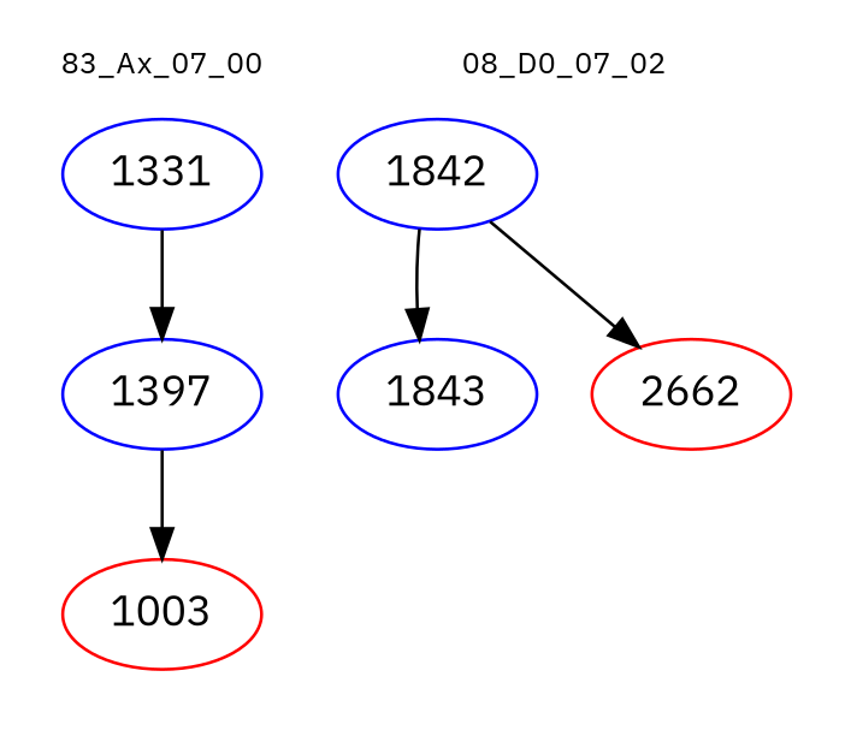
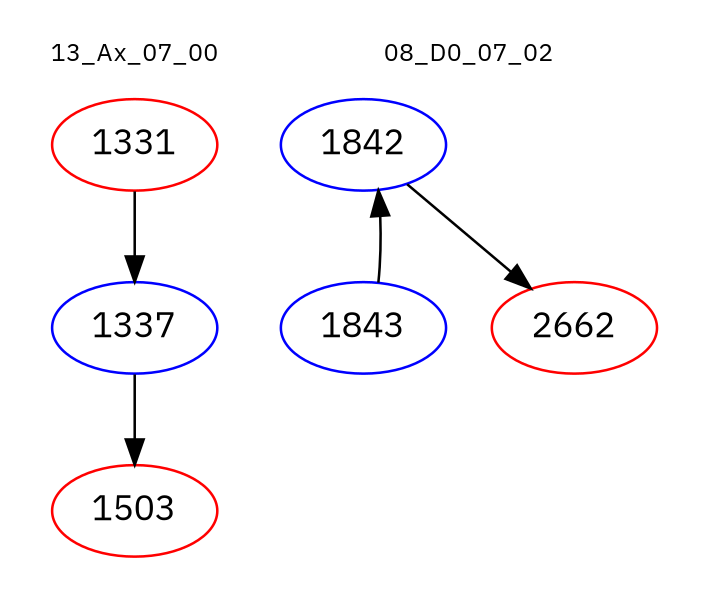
  digraph {
    fontname="IBM Plex Sans"
    node [color=blue fontname="IBM Plex Sans"]
    edge [color=black fontname="IBM Plex Sans"]
-   n1 [label=1331]
-   n2 [label=1397]
-   n3 [color=red label=1003]
+   n1 [color=red label=1331]
+   n2 [label=1337]
+   n3 [color=red label=1503]
    n4 [label=1842]
    n5 [label=1843]
    n6 [color=red label=2662]
    subgraph cluster_1 {
      color=white
      fontsize=10
-     label="83_Ax_07_00"
+     label="13_Ax_07_00"
      n1
      n2
      n3
    }
    subgraph cluster_2 {
      color=white
      fontsize=10
      label="08_D0_07_02"
      n4
      n5
      n6
    }
    n1 -> n2
    n2 -> n3
-   n4 -> n5
+   n5 -> n4
    n4 -> n6
  }
